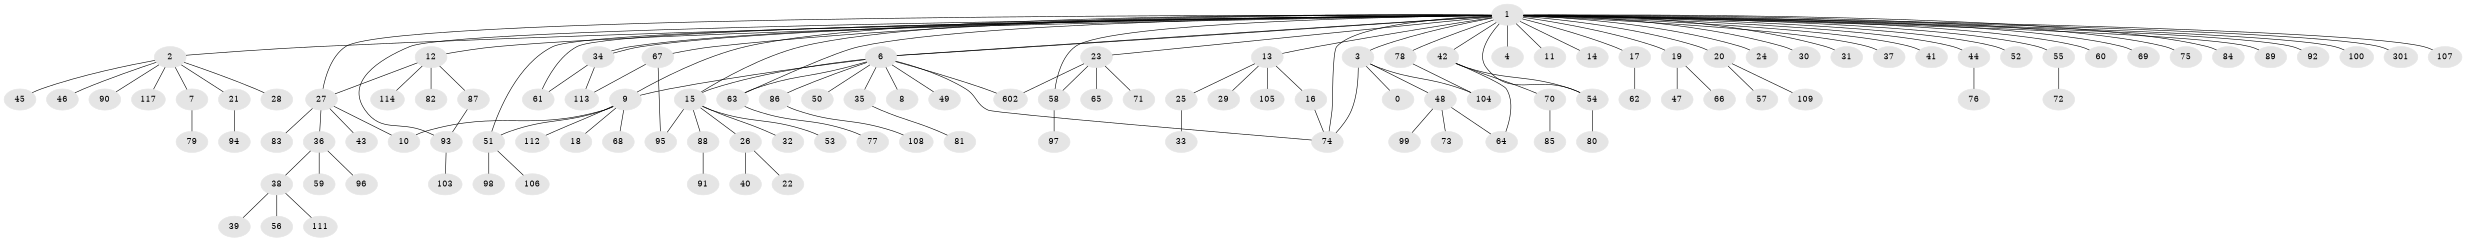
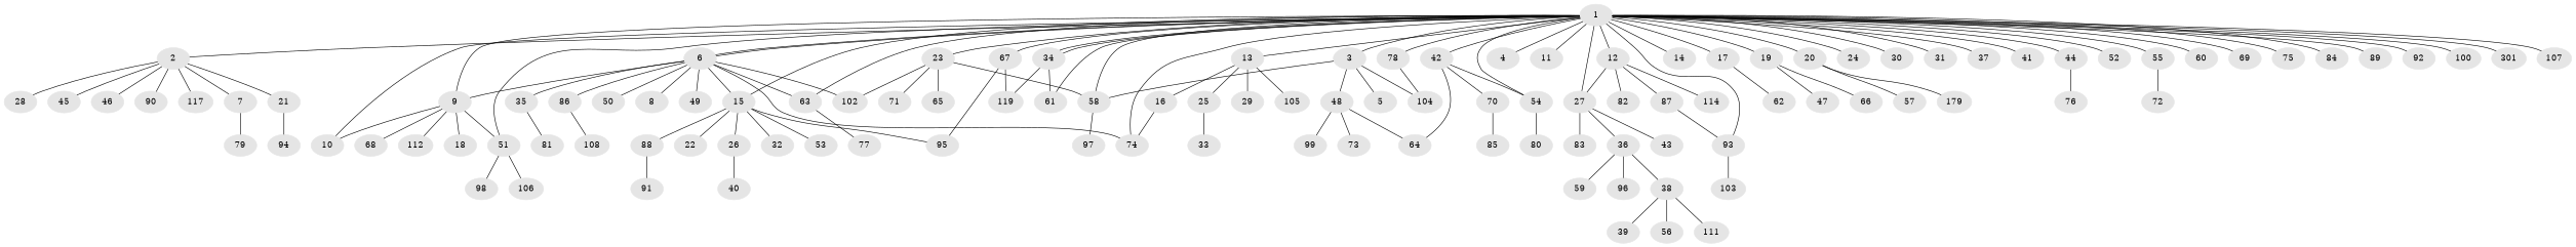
  graph {
    node [color=gray90 style=filled]
    1
    2
    3
    4
    6
    9
    10
    11
    12
    13
    14
    15
    17
    19
    20
    23
    24
    27
    30
    31
    34
    37
    41
    42
    44
    51
    52
    54
    55
    58
    60
    61
    63
    67
    69
    74
    75
    78
    84
    89
    92
    93
    100
    n44 [label=301]
    107
    7
    21
    28
    45
    46
    90
    n52 [label=117]
-   5 [label=0]
+   5
    48
    104
    8
    35
    49
    50
    86
-   102 [label=602]
+   102
    18
    68
    112
    82
    87
    114
    16
    25
    29
    105
    22
    26
    32
    53
    88
    95
    62
    47
    66
    57
-   109
+   109 [label=179]
    65
    71
    36
    43
    83
-   113
+   113 [label=119]
    64
    70
    76
    98
    106
    80
    72
    97
    77
    103
    79
    94
    73
    99
    81
    108
    33
    40
    91
    38
    59
    96
    39
    56
    111
    85
    1 -- 2
    1 -- 3
    1 -- 4
    1 -- 6
    1 -- 6
    1 -- 9
-   27 -- 10
+   1 -- 10
    1 -- 11
    1 -- 12
    1 -- 13
    1 -- 14
    1 -- 15
    1 -- 17
    1 -- 19
    1 -- 20
    1 -- 23
    1 -- 24
    1 -- 27
    1 -- 30
    1 -- 31
    1 -- 34
    1 -- 34
    1 -- 37
    1 -- 41
    1 -- 42
    1 -- 44
    1 -- 51
    1 -- 52
    1 -- 54
    1 -- 55
    1 -- 58
    1 -- 60
    1 -- 61
    1 -- 63
    1 -- 67
    1 -- 69
    1 -- 74
    1 -- 75
    1 -- 78
    1 -- 84
    1 -- 89
    1 -- 92
    1 -- 93
    1 -- 100
    1 -- n44
    1 -- 107
    2 -- 7
    2 -- 21
    2 -- 28
    2 -- 45
    2 -- 46
    2 -- 90
    2 -- n52
-   3 -- 74
+   3 -- 58
    3 -- 5
    3 -- 48
    3 -- 104
    6 -- 9
    6 -- 15
    6 -- 63
    6 -- 74
    6 -- 8
    6 -- 35
    6 -- 49
    6 -- 50
    6 -- 86
    6 -- 102
    9 -- 10
    9 -- 51
    9 -- 18
    9 -- 68
    9 -- 112
    12 -- 27
    12 -- 82
    12 -- 87
    12 -- 114
    13 -- 16
    13 -- 25
    13 -- 29
    13 -- 105
-   26 -- 22
+   15 -- 22
    15 -- 26
    15 -- 32
    15 -- 53
    15 -- 88
    15 -- 95
    17 -- 62
    19 -- 47
    19 -- 66
    20 -- 57
    20 -- 109
    23 -- 58
    23 -- 102
    23 -- 65
    23 -- 71
    27 -- 36
    27 -- 43
    27 -- 83
    34 -- 61
    34 -- 113
    42 -- 54
    42 -- 64
    42 -- 70
    44 -- 76
    51 -- 98
    51 -- 106
    54 -- 80
    55 -- 72
    58 -- 97
    63 -- 77
    67 -- 95
    67 -- 113
    78 -- 104
    93 -- 103
    7 -- 79
    21 -- 94
    48 -- 64
    48 -- 73
    48 -- 99
    35 -- 81
    86 -- 108
    87 -- 93
    16 -- 74
    25 -- 33
    26 -- 40
    88 -- 91
    36 -- 38
    36 -- 59
    36 -- 96
    70 -- 85
    38 -- 39
    38 -- 56
    38 -- 111
  }
